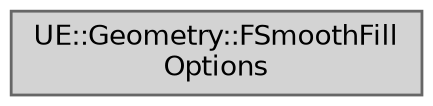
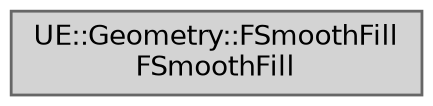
  digraph {
    rankdir=LR
-   n1 [color=grey40 fillcolor=lightgrey fontname=Helvetica fontsize=10 height=0.2 label="UE::Geometry::FSmoothFill\lOptions" shape=box style=filled width=0.4]
+   n1 [color=grey40 fillcolor=lightgrey fontname=Helvetica fontsize=10 height=0.2 label="UE::Geometry::FSmoothFill\lFSmoothFill" shape=box style=filled width=0.4]
  }
